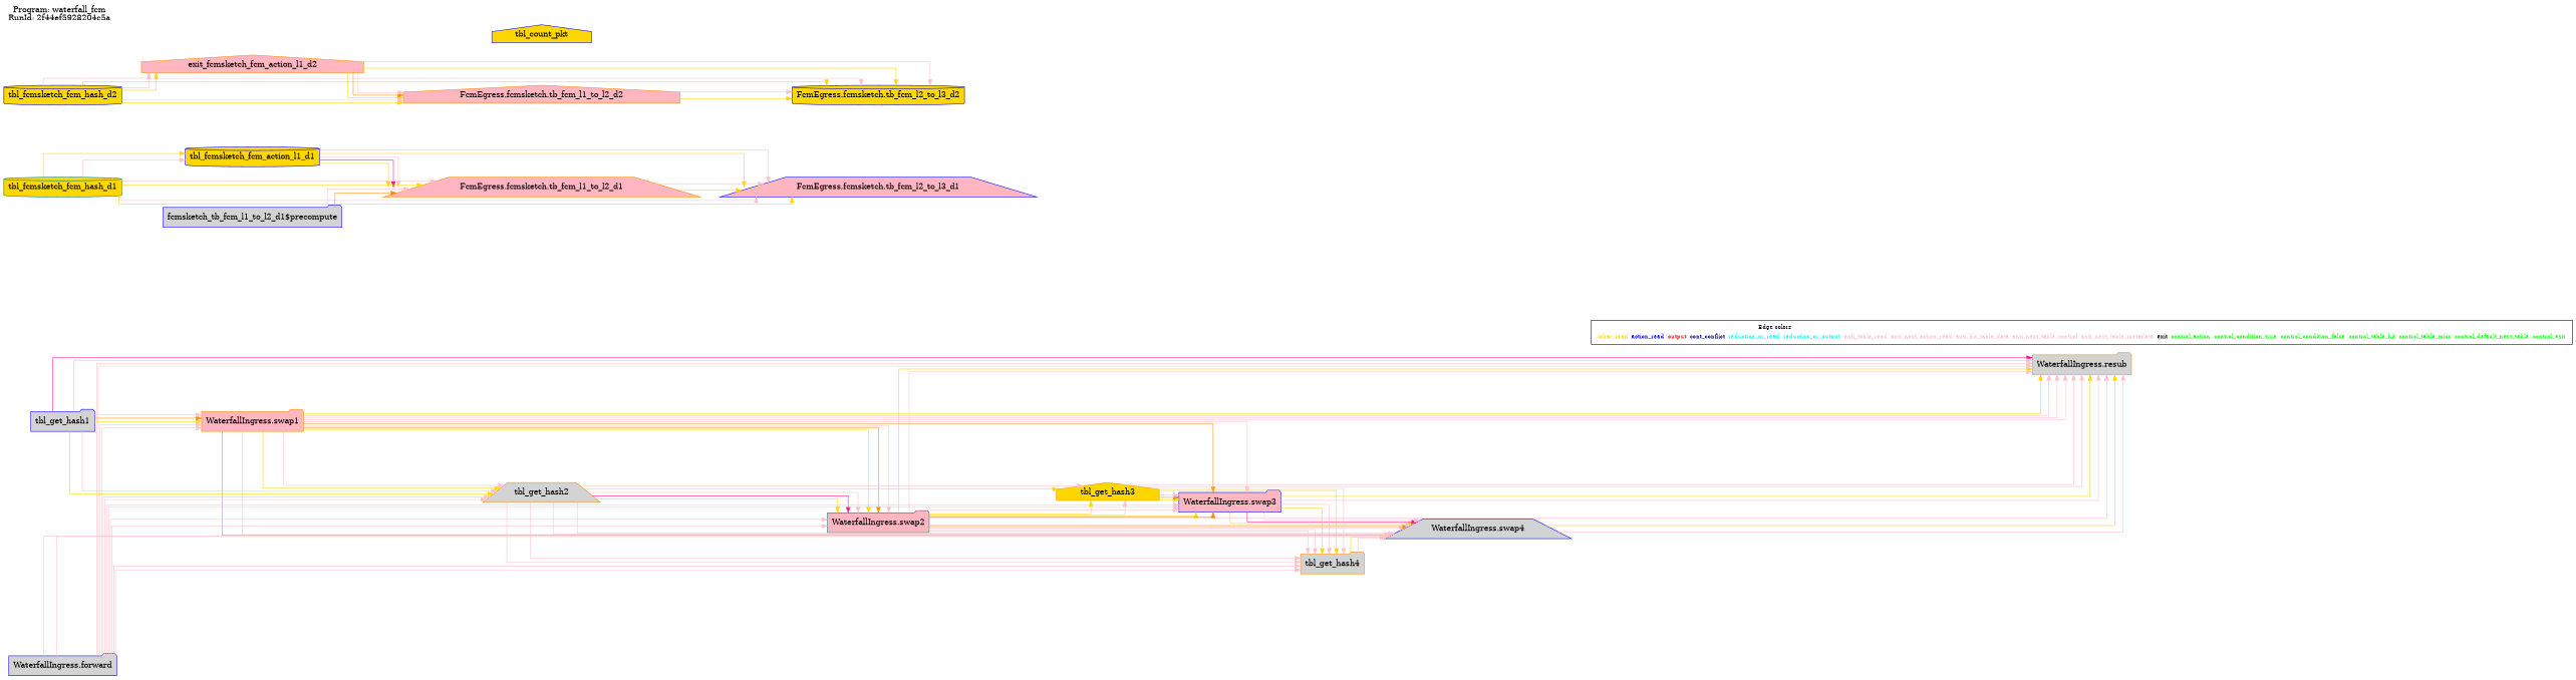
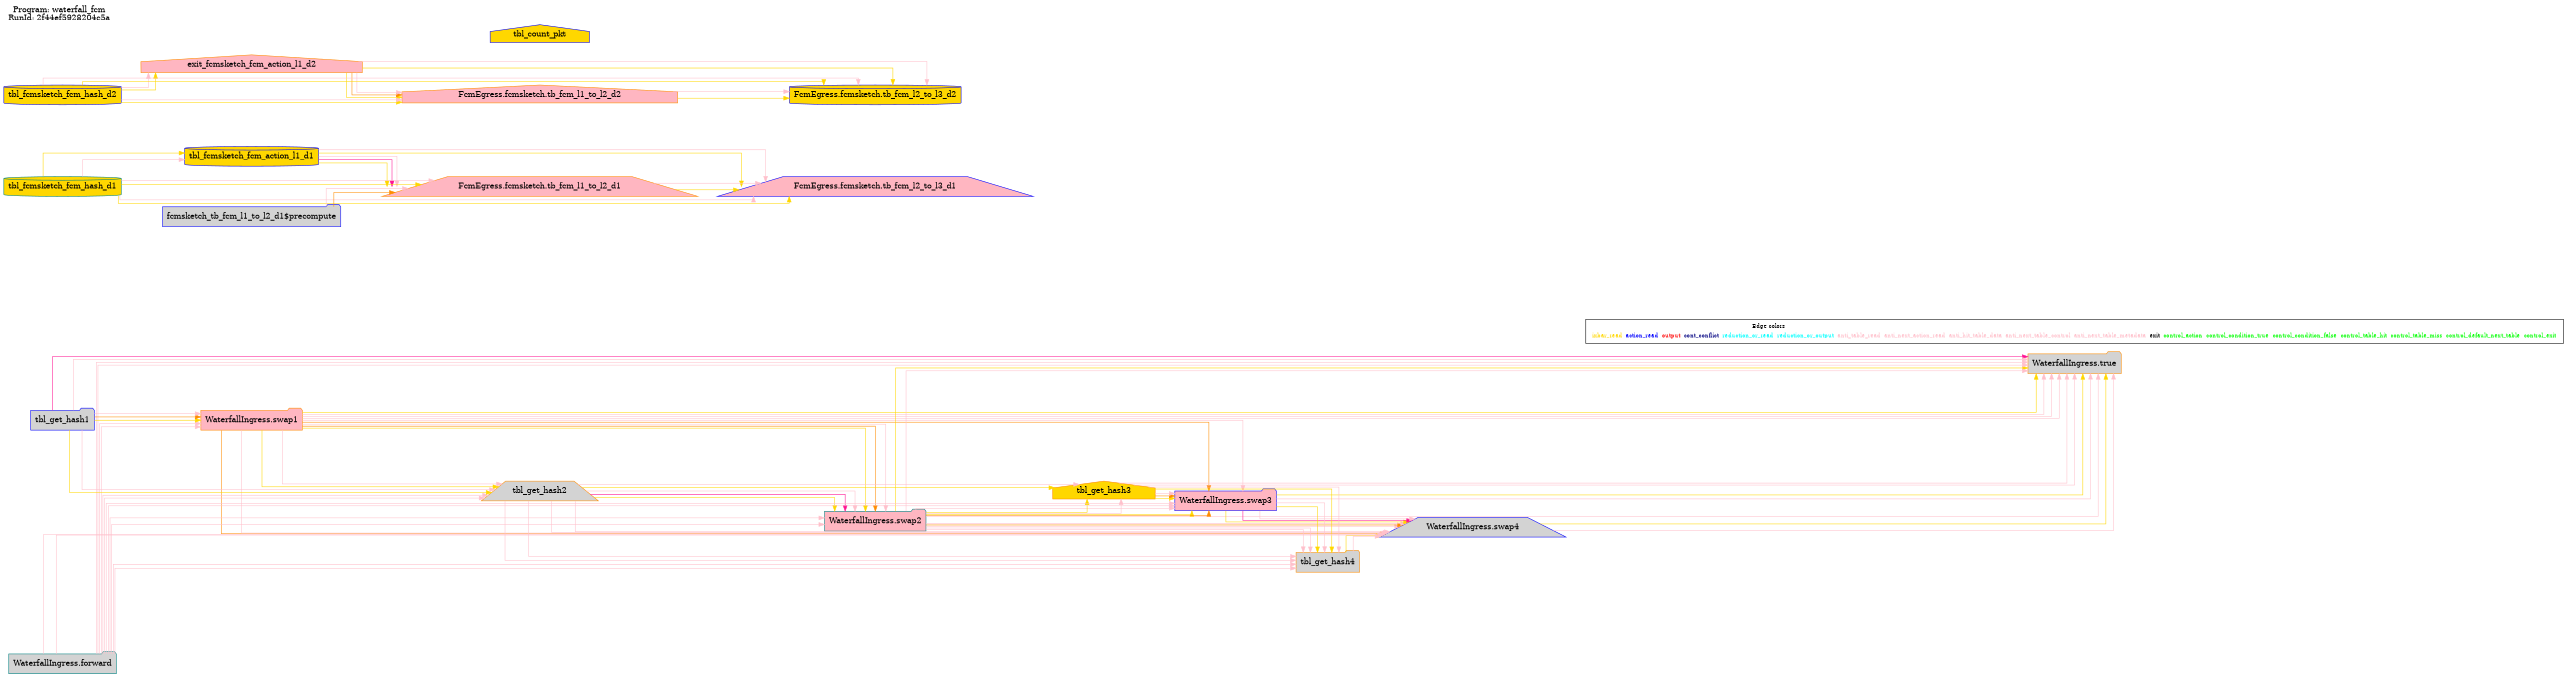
  digraph {
    label="Program: waterfall_fcm\nRunId: 2f44ef5928204c5a\n"
    labeljust=l
    labelloc=t
    rankdir=LR
    splines=ortho
    node [color=blue fillcolor=lightgrey shape=folder style=filled]
    edge [color=pink]
-   "WaterfallIngress.resub" [color=darkorange]
+   "WaterfallIngress.resub" [color=darkorange label="WaterfallIngress.true"]
    "WaterfallIngress.swap1" [color=darkorange fillcolor=lightpink]
    tbl_fcmsketch_fcm_action_l1_d1 [fillcolor=gold shape=cylinder]
    n4 [color=darkorange fillcolor=lightpink label=exit_fcmsketch_fcm_action_l1_d2 shape=house]
    "WaterfallIngress.swap2" [color=teal fillcolor=lightpink]
    "FcmEgress.fcmsketch.tb_fcm_l2_to_l3_d1" [fillcolor=lightpink shape=trapezium]
    "FcmEgress.fcmsketch.tb_fcm_l2_to_l3_d2" [fillcolor=gold shape=cylinder]
    "WaterfallIngress.swap3" [fillcolor=lightpink]
    "WaterfallIngress.swap4" [shape=trapezium]
    tbl_get_hash4 [color=darkorange]
    tbl_get_hash2 [color=darkorange shape=trapezium]
    "FcmEgress.fcmsketch.tb_fcm_l1_to_l2_d1" [color=darkorange fillcolor=lightpink shape=trapezium]
    "FcmEgress.fcmsketch.tb_fcm_l1_to_l2_d2" [color=darkorange fillcolor=lightpink shape=house]
    tbl_get_hash3 [color=darkorange fillcolor=gold shape=house]
    n15 [fontsize=10 label=<<table border="0" cellborder="0"><tr><td colspan="8">Edge colors</td></tr><tr><td><font color="gold">ixbar_read</font></td><td><font color="blue">action_read</font></td><td><font color="red">output</font></td><td><font color="navy">cont_conflict</font></td><td><font color="cyan">reduction_or_read</font></td><td><font color="cyan">reduction_or_output</font></td><td><font color="pink">anti_table_read</font></td><td><font color="pink">anti_next_action_read</font></td><td><font color="pink">anti_hit_table_data</font></td><td><font color="pink">anti_next_table_control</font></td><td><font color="pink">anti_next_table_metadata</font></td><td><font color="black">exit</font></td><td><font color="green">control_action</font></td><td><font color="green">control_condition_true</font></td><td><font color="green">control_condition_false</font></td><td><font color="green">control_table_hit</font></td><td><font color="green">control_table_miss</font></td><td><font color="green">control_default_next_table</font></td><td><font color="green">control_exit</font></td></tr></table>> shape=record color="" fillcolor="" style=""]
-   "WaterfallIngress.forward"
+   "WaterfallIngress.forward" [color=teal]
    tbl_get_hash1
    tbl_count_pkt [fillcolor=gold shape=house]
    tbl_fcmsketch_fcm_hash_d1 [color=teal fillcolor=gold shape=cylinder]
    tbl_fcmsketch_fcm_hash_d2 [fillcolor=gold shape=cylinder]
    "fcmsketch_tb_fcm_l1_to_l2_d1$precompute"
    subgraph sub_1 {
      rank=same
      "WaterfallIngress.resub"
    }
    subgraph sub_2 {
      rank=same
      "WaterfallIngress.swap1"
      tbl_fcmsketch_fcm_action_l1_d1
      n4
    }
    subgraph sub_3 {
      rank=same
      "WaterfallIngress.swap2"
      "FcmEgress.fcmsketch.tb_fcm_l2_to_l3_d1"
      "FcmEgress.fcmsketch.tb_fcm_l2_to_l3_d2"
    }
    subgraph sub_4 {
      rank=same
      "WaterfallIngress.swap3"
    }
    subgraph sub_5 {
      rank=same
      "WaterfallIngress.swap4"
    }
    subgraph sub_6 {
      rank=same
      tbl_get_hash4
    }
    subgraph sub_7 {
      rank=same
      tbl_get_hash2
      "FcmEgress.fcmsketch.tb_fcm_l1_to_l2_d1"
      "FcmEgress.fcmsketch.tb_fcm_l1_to_l2_d2"
    }
    subgraph sub_8 {
      rank=same
      tbl_get_hash3
    }
    subgraph sub_9 {
      rank=max
      subgraph cluster_10 {
        rank=max
        n15
      }
    }
    "WaterfallIngress.swap1" -> "WaterfallIngress.resub" [color=gold]
    "WaterfallIngress.swap1" -> "WaterfallIngress.resub"
    "WaterfallIngress.swap1" -> "WaterfallIngress.resub"
    "WaterfallIngress.swap1" -> "WaterfallIngress.resub"
    "WaterfallIngress.swap1" -> "WaterfallIngress.swap2" [color=gold]
    "WaterfallIngress.swap1" -> "WaterfallIngress.swap2" [color=darkorange]
    "WaterfallIngress.swap1" -> "WaterfallIngress.swap2"
    "WaterfallIngress.swap1" -> "WaterfallIngress.swap3" [color=darkorange]
    "WaterfallIngress.swap1" -> "WaterfallIngress.swap3"
    "WaterfallIngress.swap1" -> "WaterfallIngress.swap4" [color=darkorange]
    "WaterfallIngress.swap1" -> "WaterfallIngress.swap4"
    "WaterfallIngress.swap1" -> tbl_get_hash2 [color=gold]
    "WaterfallIngress.swap1" -> tbl_get_hash2
    tbl_fcmsketch_fcm_action_l1_d1 -> "FcmEgress.fcmsketch.tb_fcm_l2_to_l3_d1" [color=gold]
    tbl_fcmsketch_fcm_action_l1_d1 -> "FcmEgress.fcmsketch.tb_fcm_l2_to_l3_d1"
    tbl_fcmsketch_fcm_action_l1_d1 -> "FcmEgress.fcmsketch.tb_fcm_l1_to_l2_d1" [color=gold]
    tbl_fcmsketch_fcm_action_l1_d1 -> "FcmEgress.fcmsketch.tb_fcm_l1_to_l2_d1" [color=deeppink]
    tbl_fcmsketch_fcm_action_l1_d1 -> "FcmEgress.fcmsketch.tb_fcm_l1_to_l2_d1"
    n4 -> "FcmEgress.fcmsketch.tb_fcm_l2_to_l3_d2" [color=gold]
    n4 -> "FcmEgress.fcmsketch.tb_fcm_l2_to_l3_d2"
    n4 -> "FcmEgress.fcmsketch.tb_fcm_l1_to_l2_d2" [color=gold]
    n4 -> "FcmEgress.fcmsketch.tb_fcm_l1_to_l2_d2" [color=darkorange]
    n4 -> "FcmEgress.fcmsketch.tb_fcm_l1_to_l2_d2"
    "WaterfallIngress.swap2" -> "WaterfallIngress.resub"
    "WaterfallIngress.swap2" -> "WaterfallIngress.resub" [color=gold]
    "WaterfallIngress.swap2" -> "WaterfallIngress.resub"
    "WaterfallIngress.swap2" -> "WaterfallIngress.swap3" [color=gold]
    "WaterfallIngress.swap2" -> "WaterfallIngress.swap3" [color=darkorange]
    "WaterfallIngress.swap2" -> "WaterfallIngress.swap3"
    "WaterfallIngress.swap2" -> "WaterfallIngress.swap4"
    "WaterfallIngress.swap2" -> "WaterfallIngress.swap4" [color=darkorange]
    "WaterfallIngress.swap2" -> "WaterfallIngress.swap4"
    "WaterfallIngress.swap2" -> tbl_get_hash4
    "WaterfallIngress.swap2" -> tbl_get_hash4
    "WaterfallIngress.swap2" -> tbl_get_hash3 [color=gold]
    "WaterfallIngress.swap2" -> tbl_get_hash3
    "WaterfallIngress.swap3" -> "WaterfallIngress.resub" [color=gold]
    "WaterfallIngress.swap3" -> "WaterfallIngress.resub"
    "WaterfallIngress.swap3" -> "WaterfallIngress.swap4" [color=gold]
    "WaterfallIngress.swap3" -> "WaterfallIngress.swap4" [color=deeppink]
    "WaterfallIngress.swap3" -> "WaterfallIngress.swap4"
    "WaterfallIngress.swap3" -> tbl_get_hash4 [color=gold]
    "WaterfallIngress.swap3" -> tbl_get_hash4
    "WaterfallIngress.swap4" -> "WaterfallIngress.resub" [color=gold]
    "WaterfallIngress.swap4" -> "WaterfallIngress.resub"
    tbl_get_hash4 -> "WaterfallIngress.swap4" [color=gold]
    tbl_get_hash4 -> "WaterfallIngress.swap4"
    tbl_get_hash2 -> "WaterfallIngress.swap2" [color=gold]
    tbl_get_hash2 -> "WaterfallIngress.swap2" [color=deeppink]
    tbl_get_hash2 -> "WaterfallIngress.swap2"
    tbl_get_hash2 -> "WaterfallIngress.swap4"
    tbl_get_hash2 -> "WaterfallIngress.swap4"
    tbl_get_hash2 -> tbl_get_hash4
    tbl_get_hash2 -> tbl_get_hash4
    tbl_get_hash2 -> tbl_get_hash3 [color=gold]
    tbl_get_hash2 -> tbl_get_hash3
    "FcmEgress.fcmsketch.tb_fcm_l1_to_l2_d1" -> "FcmEgress.fcmsketch.tb_fcm_l2_to_l3_d1" [color=gold]
    "FcmEgress.fcmsketch.tb_fcm_l1_to_l2_d1" -> "FcmEgress.fcmsketch.tb_fcm_l2_to_l3_d1"
    "FcmEgress.fcmsketch.tb_fcm_l1_to_l2_d2" -> "FcmEgress.fcmsketch.tb_fcm_l2_to_l3_d2" [color=gold]
    "FcmEgress.fcmsketch.tb_fcm_l1_to_l2_d2" -> "FcmEgress.fcmsketch.tb_fcm_l2_to_l3_d2"
    tbl_get_hash3 -> "WaterfallIngress.resub"
    tbl_get_hash3 -> "WaterfallIngress.resub"
    tbl_get_hash3 -> "WaterfallIngress.swap3" [color=gold]
    tbl_get_hash3 -> "WaterfallIngress.swap3" [color=darkorange]
    tbl_get_hash3 -> "WaterfallIngress.swap3"
    tbl_get_hash3 -> tbl_get_hash4 [color=gold]
    tbl_get_hash3 -> tbl_get_hash4
    "WaterfallIngress.forward" -> "WaterfallIngress.resub"
    "WaterfallIngress.forward" -> "WaterfallIngress.resub"
    "WaterfallIngress.forward" -> "WaterfallIngress.swap1"
    "WaterfallIngress.forward" -> "WaterfallIngress.swap1"
    "WaterfallIngress.forward" -> "WaterfallIngress.swap2"
    "WaterfallIngress.forward" -> "WaterfallIngress.swap2"
    "WaterfallIngress.forward" -> "WaterfallIngress.swap3"
    "WaterfallIngress.forward" -> "WaterfallIngress.swap3"
    "WaterfallIngress.forward" -> "WaterfallIngress.swap4"
    "WaterfallIngress.forward" -> "WaterfallIngress.swap4"
    "WaterfallIngress.forward" -> tbl_get_hash4
    "WaterfallIngress.forward" -> tbl_get_hash4
    "WaterfallIngress.forward" -> tbl_get_hash2
    "WaterfallIngress.forward" -> tbl_get_hash2
    tbl_get_hash1 -> "WaterfallIngress.resub" [color=deeppink]
    tbl_get_hash1 -> "WaterfallIngress.resub"
    tbl_get_hash1 -> "WaterfallIngress.swap1" [color=gold]
    tbl_get_hash1 -> "WaterfallIngress.swap1" [color=darkorange]
    tbl_get_hash1 -> "WaterfallIngress.swap1"
    tbl_get_hash1 -> tbl_get_hash2 [color=gold]
    tbl_get_hash1 -> tbl_get_hash2
    tbl_fcmsketch_fcm_hash_d1 -> tbl_fcmsketch_fcm_action_l1_d1 [color=gold]
    tbl_fcmsketch_fcm_hash_d1 -> tbl_fcmsketch_fcm_action_l1_d1
    tbl_fcmsketch_fcm_hash_d1 -> "FcmEgress.fcmsketch.tb_fcm_l2_to_l3_d1" [color=gold]
    tbl_fcmsketch_fcm_hash_d1 -> "FcmEgress.fcmsketch.tb_fcm_l2_to_l3_d1"
    tbl_fcmsketch_fcm_hash_d1 -> "FcmEgress.fcmsketch.tb_fcm_l1_to_l2_d1" [color=gold]
    tbl_fcmsketch_fcm_hash_d1 -> "FcmEgress.fcmsketch.tb_fcm_l1_to_l2_d1"
    tbl_fcmsketch_fcm_hash_d2 -> n4 [color=gold]
    tbl_fcmsketch_fcm_hash_d2 -> n4
    tbl_fcmsketch_fcm_hash_d2 -> "FcmEgress.fcmsketch.tb_fcm_l2_to_l3_d2" [color=gold]
    tbl_fcmsketch_fcm_hash_d2 -> "FcmEgress.fcmsketch.tb_fcm_l2_to_l3_d2"
    tbl_fcmsketch_fcm_hash_d2 -> "FcmEgress.fcmsketch.tb_fcm_l1_to_l2_d2" [color=gold]
    tbl_fcmsketch_fcm_hash_d2 -> "FcmEgress.fcmsketch.tb_fcm_l1_to_l2_d2"
    "fcmsketch_tb_fcm_l1_to_l2_d1$precompute" -> "FcmEgress.fcmsketch.tb_fcm_l1_to_l2_d1" [color=darkorange]
    "fcmsketch_tb_fcm_l1_to_l2_d1$precompute" -> "FcmEgress.fcmsketch.tb_fcm_l1_to_l2_d1"
  }
